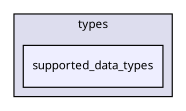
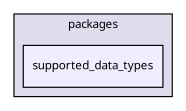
  digraph {
    compound=true
    n1 [fillcolor="#eeeeff" fontname="FreeSans.ttf" fontsize=10 label=supported_data_types pencolor=black shape=box style=filled]
    subgraph cluster_1 {
      bgcolor="#ddddee"
      fontname="FreeSans.ttf"
      fontsize=10
-     label=types
+     label=packages
      pencolor=black
      n1
    }
  }
